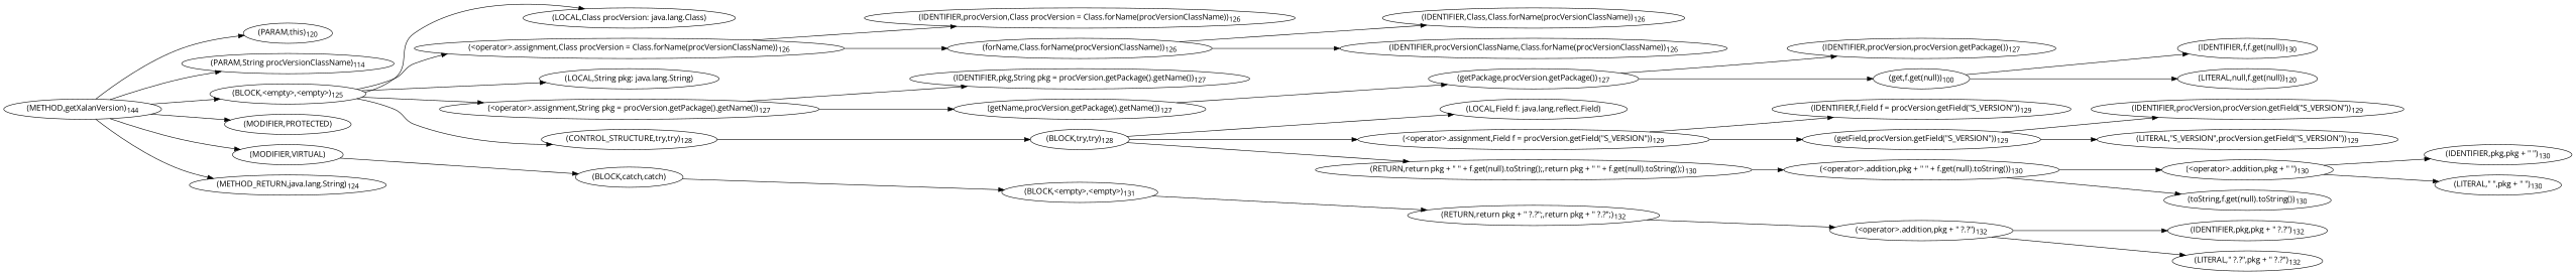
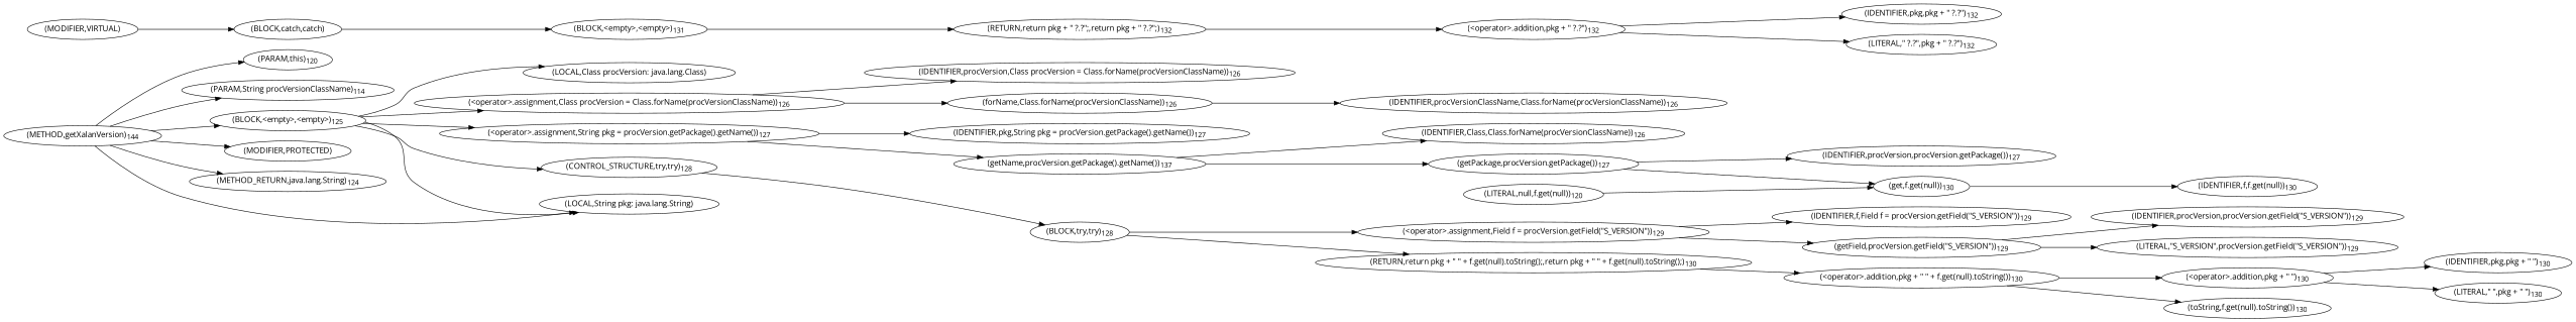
  digraph {
    fontname="Open Sans"
    rankdir=LR
    node [fontname="Open Sans"]
    edge [fontname="Open Sans"]
    n1 [label=<(METHOD,getXalanVersion)<SUB>144</SUB>>]
    n2 [label=<(PARAM,this)<SUB>120</SUB>>]
    n3 [label=<(PARAM,String procVersionClassName)<SUB>114</SUB>>]
    n4 [label=<(BLOCK,&lt;empty&gt;,&lt;empty&gt;)<SUB>125</SUB>>]
    n5 [label=<(MODIFIER,PROTECTED)>]
    n6 [label=<(MODIFIER,VIRTUAL)>]
    n7 [label=<(METHOD_RETURN,java.lang.String)<SUB>124</SUB>>]
    n8 [label=<(LOCAL,Class procVersion: java.lang.Class)>]
    n9 [label=<(&lt;operator&gt;.assignment,Class procVersion = Class.forName(procVersionClassName))<SUB>126</SUB>>]
    n10 [label=<(LOCAL,String pkg: java.lang.String)>]
    n11 [label=<(&lt;operator&gt;.assignment,String pkg = procVersion.getPackage().getName())<SUB>127</SUB>>]
    n12 [label=<(CONTROL_STRUCTURE,try,try)<SUB>128</SUB>>]
    n13 [label=<(BLOCK,catch,catch)>]
    n14 [label=<(IDENTIFIER,procVersion,Class procVersion = Class.forName(procVersionClassName))<SUB>126</SUB>>]
    n15 [label=<(forName,Class.forName(procVersionClassName))<SUB>126</SUB>>]
    n16 [label=<(IDENTIFIER,pkg,String pkg = procVersion.getPackage().getName())<SUB>127</SUB>>]
-   n17 [label=<(getName,procVersion.getPackage().getName())<SUB>127</SUB>>]
+   n17 [label=<(getName,procVersion.getPackage().getName())<SUB>137</SUB>>]
    n18 [label=<(BLOCK,try,try)<SUB>128</SUB>>]
    n19 [label=<(IDENTIFIER,Class,Class.forName(procVersionClassName))<SUB>126</SUB>>]
    n20 [label=<(IDENTIFIER,procVersionClassName,Class.forName(procVersionClassName))<SUB>126</SUB>>]
    n21 [label=<(getPackage,procVersion.getPackage())<SUB>127</SUB>>]
    n22 [label=<(IDENTIFIER,procVersion,procVersion.getPackage())<SUB>127</SUB>>]
-   n23 [label=<(get,f.get(null))<SUB>100</SUB>>]
-   n24 [label=<(LOCAL,Field f: java.lang.reflect.Field)>]
+   n23 [label=<(get,f.get(null))<SUB>130</SUB>>]
    n25 [label=<(&lt;operator&gt;.assignment,Field f = procVersion.getField(&quot;S_VERSION&quot;))<SUB>129</SUB>>]
    n26 [label=<(RETURN,return pkg + &quot; &quot; + f.get(null).toString();,return pkg + &quot; &quot; + f.get(null).toString();)<SUB>130</SUB>>]
    n27 [label=<(BLOCK,&lt;empty&gt;,&lt;empty&gt;)<SUB>131</SUB>>]
    n28 [label=<(IDENTIFIER,f,Field f = procVersion.getField(&quot;S_VERSION&quot;))<SUB>129</SUB>>]
    n29 [label=<(getField,procVersion.getField(&quot;S_VERSION&quot;))<SUB>129</SUB>>]
    n30 [label=<(&lt;operator&gt;.addition,pkg + &quot; &quot; + f.get(null).toString())<SUB>130</SUB>>]
    n31 [label=<(IDENTIFIER,procVersion,procVersion.getField(&quot;S_VERSION&quot;))<SUB>129</SUB>>]
    n32 [label=<(LITERAL,&quot;S_VERSION&quot;,procVersion.getField(&quot;S_VERSION&quot;))<SUB>129</SUB>>]
    n33 [label=<(&lt;operator&gt;.addition,pkg + &quot; &quot;)<SUB>130</SUB>>]
    n34 [label=<(toString,f.get(null).toString())<SUB>130</SUB>>]
    n35 [label=<(IDENTIFIER,pkg,pkg + &quot; &quot;)<SUB>130</SUB>>]
    n36 [label=<(LITERAL,&quot; &quot;,pkg + &quot; &quot;)<SUB>130</SUB>>]
    n37 [label=<(IDENTIFIER,f,f.get(null))<SUB>130</SUB>>]
    n38 [label=<(LITERAL,null,f.get(null))<SUB>120</SUB>>]
    n39 [label=<(RETURN,return pkg + &quot; ?.?&quot;;,return pkg + &quot; ?.?&quot;;)<SUB>132</SUB>>]
    n40 [label=<(&lt;operator&gt;.addition,pkg + &quot; ?.?&quot;)<SUB>132</SUB>>]
    n41 [label=<(IDENTIFIER,pkg,pkg + &quot; ?.?&quot;)<SUB>132</SUB>>]
    n42 [label=<(LITERAL,&quot; ?.?&quot;,pkg + &quot; ?.?&quot;)<SUB>132</SUB>>]
    n1 -> n2
    n1 -> n3
    n1 -> n4
    n1 -> n5
-   n1 -> n6
+   n1 -> n10
    n1 -> n7
    n4 -> n8
    n4 -> n9
    n4 -> n10
    n4 -> n11
    n4 -> n12
    n6 -> n13
    n9 -> n14
    n9 -> n15
    n11 -> n16
    n11 -> n17
    n12 -> n18
    n13 -> n27
-   n15 -> n19
+   n17 -> n19
    n15 -> n20
    n17 -> n21
-   n18 -> n24
    n18 -> n25
    n18 -> n26
    n21 -> n22
    n21 -> n23
    n23 -> n37
-   n23 -> n38
+   n38 -> n23
    n25 -> n28
    n25 -> n29
    n26 -> n30
    n27 -> n39
    n29 -> n31
    n29 -> n32
    n30 -> n33
    n30 -> n34
    n33 -> n35
    n33 -> n36
    n39 -> n40
    n40 -> n41
    n40 -> n42
  }
